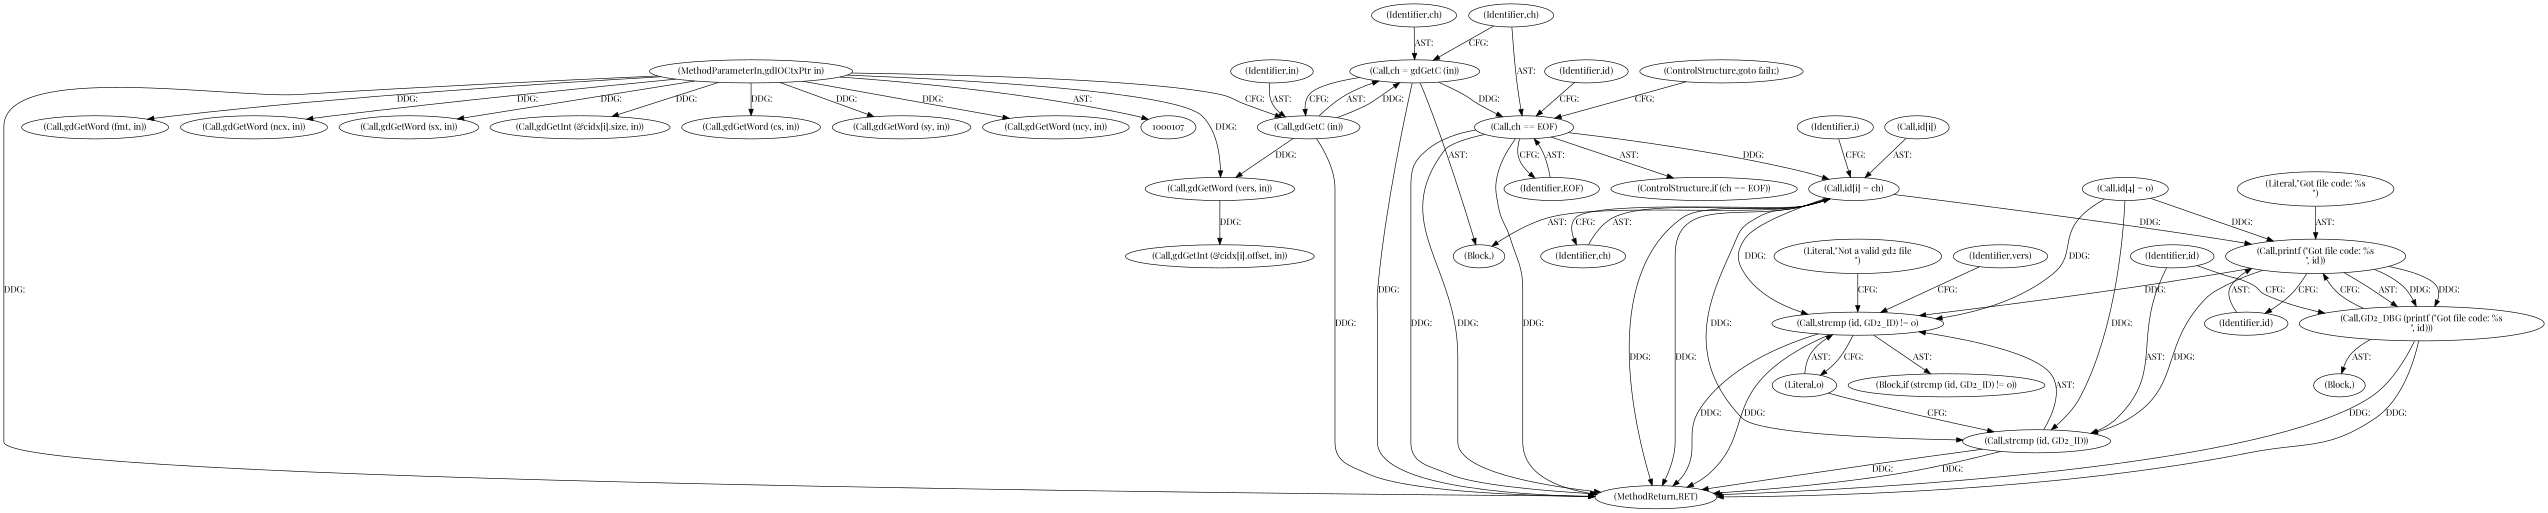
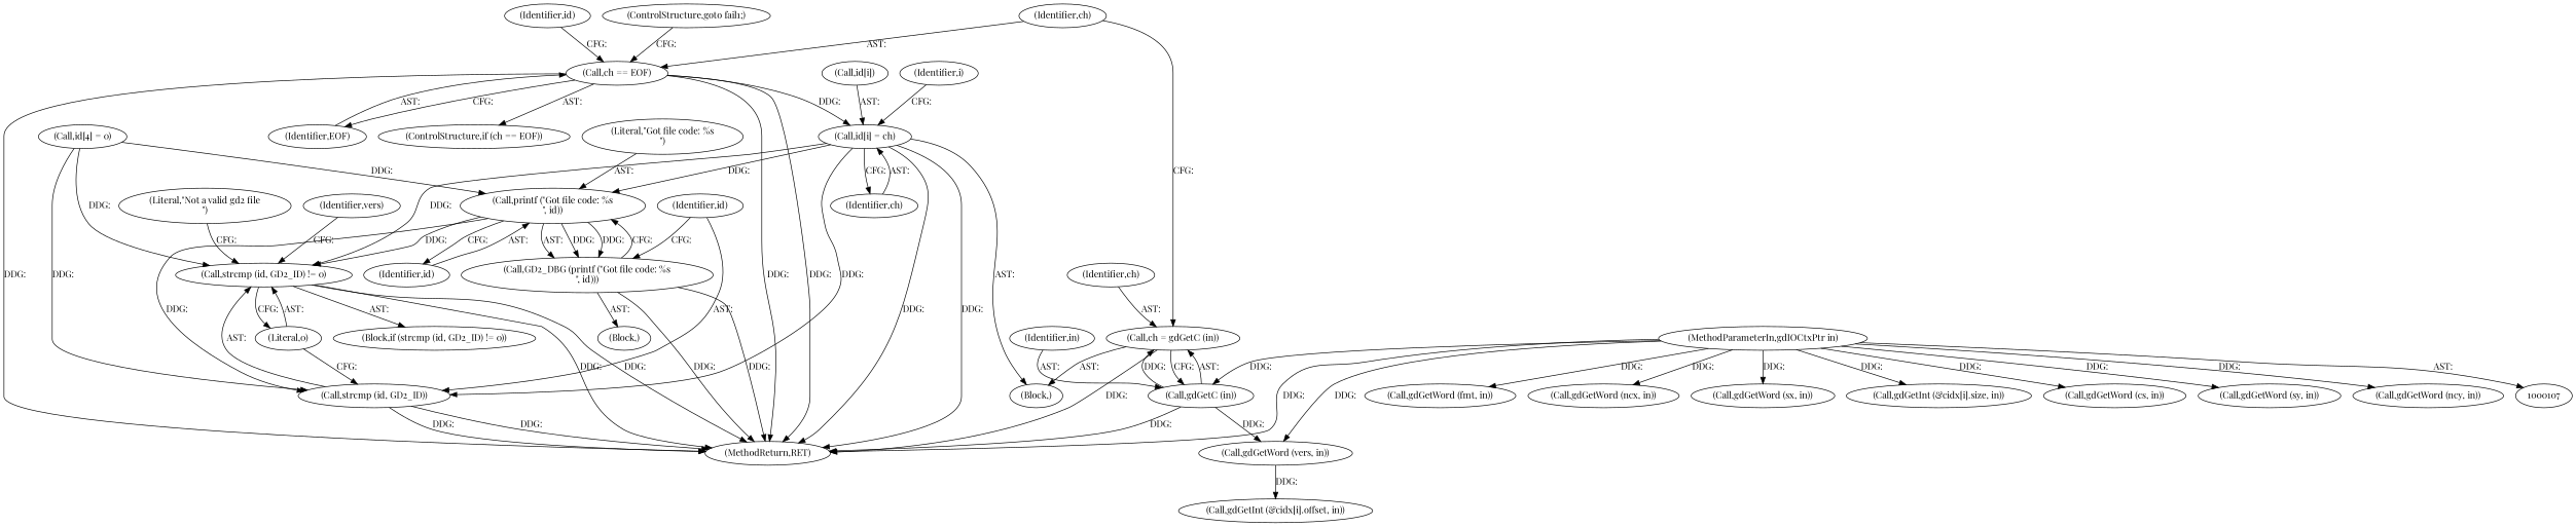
  digraph {
    fontname="Playfair Display"
    node [fontname="Playfair Display"]
    edge [fontname="Playfair Display"]
    n1 [label="(Call,id[i] = ch)"]
    n2 [label="(Call,printf (\"Got file code: %s\n\", id))"]
    n3 [label="(Call,strcmp (id, GD2_ID) != 0)"]
    n4 [label="(Call,strcmp (id, GD2_ID))"]
    n5 [label="(Identifier,ch)"]
    n6 [label="(MethodReturn,RET)"]
    n7 [label="(Block,)"]
    n8 [label="(Call,GD2_DBG (printf (\"Got file code: %s\n\", id)))"]
    n9 [label="(Identifier,id)"]
    n10 [label="(Literal,0)"]
    n11 [label="(Block,if (strcmp (id, GD2_ID) != 0))"]
    n12 [label="(Call,ch == EOF)"]
    n13 [label="(Identifier,EOF)"]
    n14 [label="(ControlStructure,if (ch == EOF))"]
    n15 [label="(Call,ch = gdGetC (in))"]
    n16 [label="(Call,gdGetC (in))"]
    n17 [label="(Call,gdGetWord (vers, in))"]
    n18 [label="(Call,gdGetInt (&cidx[i].offset, in))"]
    n19 [label="(Identifier,in)"]
    n20 [label="(MethodParameterIn,gdIOCtxPtr in)"]
    n21 [label="(Call,gdGetWord (fmt, in))"]
    n22 [label="(Call,gdGetWord (ncx, in))"]
    n23 [label="(Call,gdGetWord (sx, in))"]
    n24 [label="(Call,gdGetInt (&cidx[i].size, in))"]
    n25 [label="(Call,gdGetWord (cs, in))"]
    n26 [label="(Call,gdGetWord (sy, in))"]
    n27 [label="(Call,gdGetWord (ncy, in))"]
    1000107
    n29 [label="(Block,)"]
    n30 [label="(Identifier,i)"]
    n31 [label="(Call,id[i])"]
    n32 [label="(Identifier,ch)"]
    n33 [label="(Identifier,vers)"]
    n34 [label="(Identifier,id)"]
    n35 [label="(Literal,\"Not a valid gd2 file\n\")"]
    n36 [label="(Call,id[4] = 0)"]
    n37 [label="(Literal,\"Got file code: %s\n\")"]
    n38 [label="(Identifier,ch)"]
    n39 [label="(Identifier,id)"]
    n40 [label="(ControlStructure,goto fail1;)"]
    n1 -> n2 [label="DDG: "]
    n1 -> n3 [label="DDG: "]
    n1 -> n4 [label="DDG: "]
    n1 -> n5 [label="CFG: "]
    n1 -> n6 [label="DDG: "]
    n1 -> n6 [label="DDG: "]
    n1 -> n7 [label="AST: "]
    n2 -> n3 [label="DDG: "]
    n2 -> n4 [label="DDG: "]
    n2 -> n8 [label="AST: "]
    n2 -> n8 [label="DDG: "]
    n2 -> n8 [label="DDG: "]
    n2 -> n9 [label="CFG: "]
    n3 -> n6 [label="DDG: "]
    n3 -> n6 [label="DDG: "]
    n3 -> n10 [label="CFG: "]
    n3 -> n11 [label="AST: "]
    n4 -> n3 [label="AST: "]
    n4 -> n6 [label="DDG: "]
    n4 -> n6 [label="DDG: "]
    n5 -> n1 [label="AST: "]
    n8 -> n2 [label="CFG: "]
    n8 -> n6 [label="DDG: "]
    n8 -> n6 [label="DDG: "]
    n8 -> n29 [label="AST: "]
    n9 -> n2 [label="AST: "]
    n10 -> n3 [label="AST: "]
    n10 -> n4 [label="CFG: "]
    n12 -> n1 [label="DDG: "]
    n12 -> n6 [label="DDG: "]
    n12 -> n6 [label="DDG: "]
    n12 -> n6 [label="DDG: "]
    n12 -> n13 [label="CFG: "]
    n12 -> n14 [label="AST: "]
    n13 -> n12 [label="AST: "]
    n15 -> n6 [label="DDG: "]
    n15 -> n7 [label="AST: "]
-   n15 -> n12 [label="DDG: "]
    n15 -> n16 [label="CFG: "]
    n16 -> n6 [label="DDG: "]
    n16 -> n15 [label="AST: "]
    n16 -> n15 [label="DDG: "]
    n16 -> n17 [label="DDG: "]
    n17 -> n18 [label="DDG: "]
    n19 -> n16 [label="AST: "]
    n20 -> n6 [label="DDG: "]
-   n20 -> n16 [label="CFG: "]
+   n20 -> n16 [label="DDG: "]
    n20 -> n17 [label="DDG: "]
    n20 -> n21 [label="DDG: "]
    n20 -> n22 [label="DDG: "]
    n20 -> n23 [label="DDG: "]
    n20 -> n24 [label="DDG: "]
    n20 -> n25 [label="DDG: "]
    n20 -> n26 [label="DDG: "]
    n20 -> n27 [label="DDG: "]
    n20 -> 1000107 [label="AST: "]
    n30 -> n1 [label="CFG: "]
    n31 -> n1 [label="AST: "]
    n32 -> n15 [label="AST: "]
    n33 -> n3 [label="CFG: "]
    n34 -> n12 [label="CFG: "]
    n35 -> n3 [label="CFG: "]
    n36 -> n2 [label="DDG: "]
    n36 -> n3 [label="DDG: "]
    n36 -> n4 [label="DDG: "]
    n37 -> n2 [label="AST: "]
    n38 -> n12 [label="AST: "]
    n38 -> n15 [label="CFG: "]
    n39 -> n4 [label="AST: "]
    n39 -> n8 [label="CFG: "]
    n40 -> n12 [label="CFG: "]
  }
